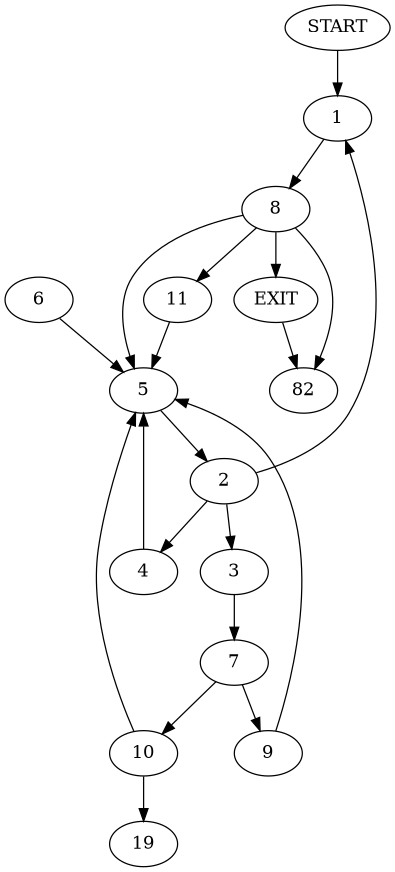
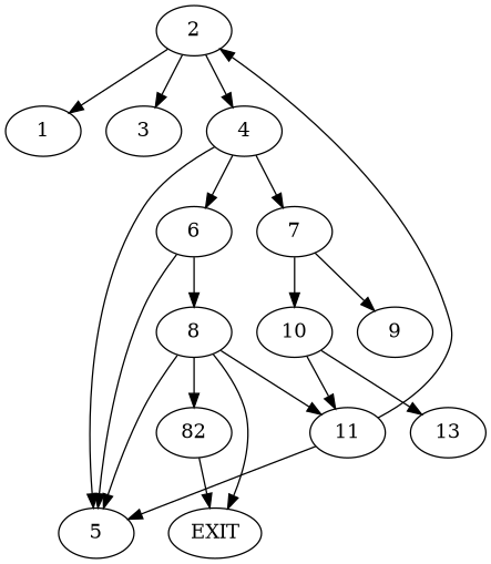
  digraph {
-   n1 [label=START]
    1
    n3 [label=EXIT]
    2
    3
    4
    5
    6
    7
    8
    9
    10
    11
    n14 [label=82]
-   13 [label=19]
-   n1 -> 1
+   13
    2 -> 1
    2 -> 3
    2 -> 4
    4 -> 5
-   3 -> 7
-   5 -> 2
+   4 -> 6
+   4 -> 7
+   11 -> 2
    6 -> 5
-   1 -> 8
+   6 -> 8
    7 -> 9
    7 -> 10
    8 -> n3
    8 -> 5
    8 -> 11
    8 -> n14
-   9 -> 5
-   10 -> 5
+   10 -> 11
    10 -> 13
    11 -> 5
-   n3 -> n14
+   n14 -> n3
  }
